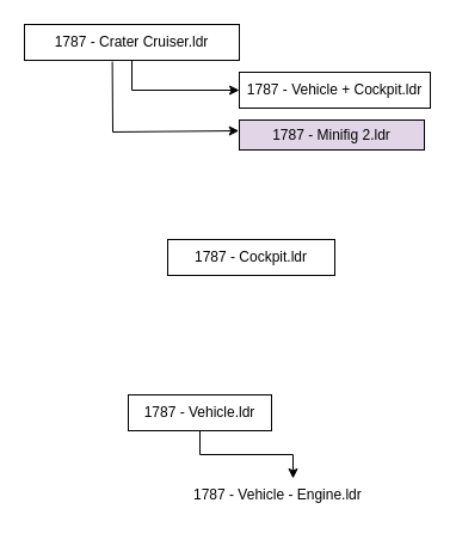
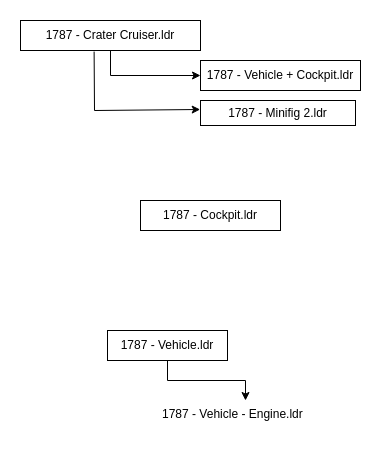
  <mxCell id="0" />
  <mxCell id="1" parent="0" />
  <mxCell id="2" value="1787 - Crater Cruiser.ldr" style="rounded=0;whiteSpace=wrap;html=1;" vertex="1" parent="1"><mxGeometry x="20" y="20" width="180" height="30" as="geometry" /></mxCell>
  <mxCell id="3" value="1787 - Vehicle + Cockpit.ldr" style="rounded=0;whiteSpace=wrap;html=1;" vertex="1" parent="1"><mxGeometry x="200" y="60" width="160" height="30" as="geometry" /></mxCell>
- <mxCell id="4" value="1787 - Minifig 2.ldr" style="rounded=0;whiteSpace=wrap;html=1;fillColor=#e1d5e7;" vertex="1" parent="1"><mxGeometry x="200" y="100" width="155" height="25" as="geometry" /></mxCell>
+ <mxCell id="4" value="1787 - Minifig 2.ldr" style="rounded=0;whiteSpace=wrap;html=1;" vertex="1" parent="1"><mxGeometry x="200" y="100" width="155" height="25" as="geometry" /></mxCell>
  <mxCell id="5" value="" style="endArrow=classic;html=1;rounded=0;entryX=0;entryY=0.5;entryDx=0;entryDy=0;" edge="1" parent="1" source="2" target="3"><mxGeometry width="50" height="50" relative="1" as="geometry"><mxPoint x="340" y="200" as="sourcePoint" /><mxPoint x="390" y="150" as="targetPoint" /><Array as="points"><mxPoint x="110" y="75" /></Array></mxGeometry></mxCell>
  <mxCell id="6" value="" style="endArrow=classic;html=1;rounded=0;exitX=0.409;exitY=1.036;exitDx=0;exitDy=0;exitPerimeter=0;entryX=-0.002;entryY=0.36;entryDx=0;entryDy=0;entryPerimeter=0;" edge="1" parent="1" source="2" target="4"><mxGeometry width="50" height="50" relative="1" as="geometry"><mxPoint x="340" y="200" as="sourcePoint" /><mxPoint x="390" y="150" as="targetPoint" /><Array as="points"><mxPoint x="94" y="110" /></Array></mxGeometry></mxCell>
  <mxCell id="7" value="1787 - Cockpit.ldr" style="rounded=0;whiteSpace=wrap;html=1;" vertex="1" parent="1"><mxGeometry x="140" y="200" width="140" height="30" as="geometry" /></mxCell>
  <mxCell id="8" style="edgeStyle=orthogonalEdgeStyle;rounded=0;orthogonalLoop=1;jettySize=auto;html=1;" edge="1" parent="1" source="9" target="10"><mxGeometry relative="1" as="geometry" /></mxCell>
  <mxCell id="9" value="1787 - Vehicle.ldr" style="rounded=0;whiteSpace=wrap;html=1;" vertex="1" parent="1"><mxGeometry x="107" y="330" width="120" height="30" as="geometry" /></mxCell>
  <mxCell id="10" value="1787 - Vehicle - Engine.ldr" style="text;whiteSpace=wrap;" vertex="1" parent="1"><mxGeometry x="160" y="400" width="170" height="40" as="geometry" /></mxCell>
